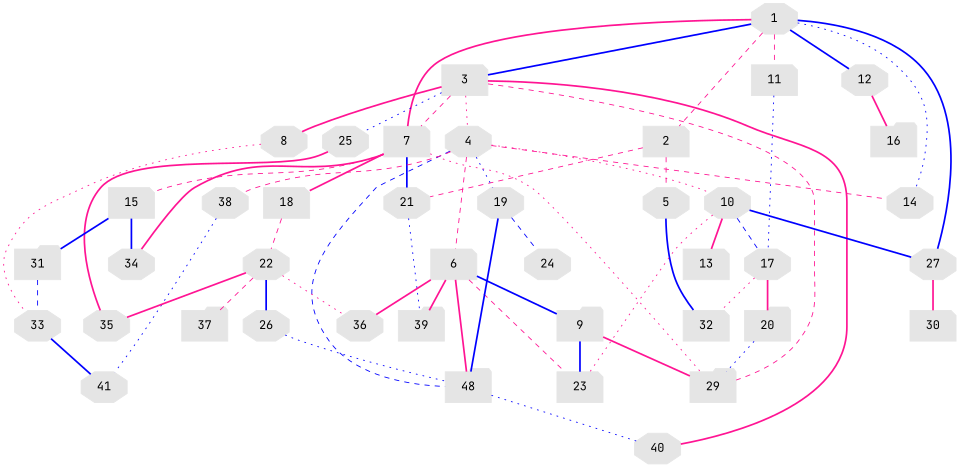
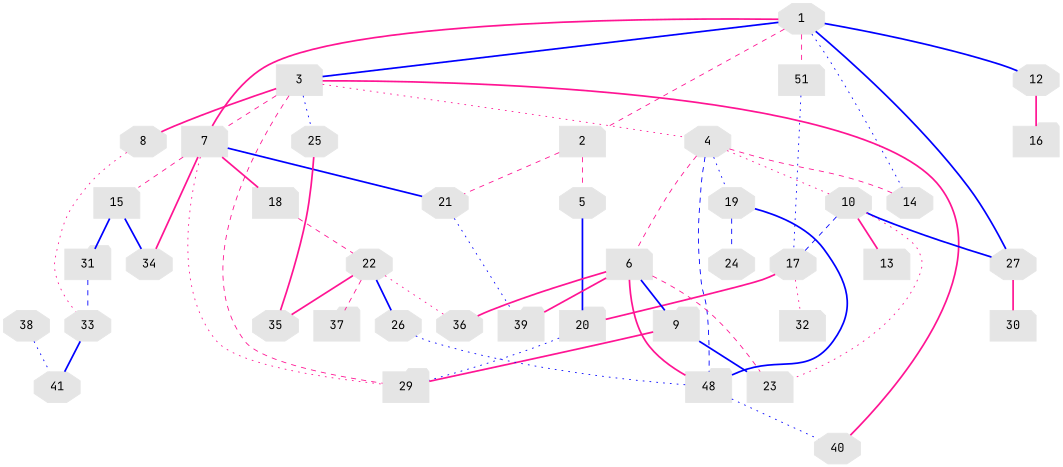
  graph {
    fontname="JetBrains Mono"
    node [color=gray90 fontname="JetBrains Mono" shape=octagon style=filled]
    edge [color=deeppink fontname="JetBrains Mono" style=bold weight=1.0]
    2 [shape=note]
    1
    3 [shape=note]
    7 [shape=note]
-   11 [shape=note]
+   11 [shape=note label=51]
    12
    14
    27
    5
    21
    4
    8
    25
    29 [shape=folder]
    40
    15 [shape=note]
    18 [shape=note]
    34
    17
    16 [shape=folder]
    13 [shape=note]
    32 [shape=note]
    39 [shape=folder]
    6 [shape=note]
    10
    19
    n27 [label=48 shape=folder]
    38
    33
    35
    9 [shape=folder]
    23 [shape=note]
    36
    24
    41
    31 [shape=folder]
    22
    20 [shape=folder]
    30 [shape=note]
    26
    37 [shape=folder]
    2 -- 5 [style=dashed weight=2.0]
    2 -- 21 [style=dashed]
    1 -- 2 [style=dashed]
    1 -- 3 [color=blue]
    1 -- 7
    1 -- 11 [style=dashed]
    1 -- 12 [color=blue]
    1 -- 14 [color=blue style=dotted]
    1 -- 27 [color=blue]
    3 -- 7 [style=dashed]
    3 -- 4 [style=dotted]
    3 -- 8 [weight=2.0]
    3 -- 25 [color=blue style=dotted]
    3 -- 29 [style=dashed]
    3 -- 40
    7 -- 21 [color=blue weight=2.0]
    7 -- 29 [style=dotted]
    7 -- 15 [style=dashed]
    7 -- 18
    7 -- 34
    11 -- 17 [color=blue style=dotted]
    12 -- 16
    27 -- 30
-   5 -- 32 [color=blue]
+   5 -- 20 [color=blue]
    21 -- 39 [color=blue style=dotted]
    4 -- 14 [style=dashed]
    4 -- 6 [style=dashed]
    4 -- 10 [style=dotted]
    4 -- 19 [color=blue style=dotted]
    4 -- n27 [color=blue style=dashed]
-   4 -- 38 [style=dashed]
    8 -- 33 [style=dotted]
    25 -- 35
    15 -- 34 [color=blue]
    15 -- 31 [color=blue]
    18 -- 22 [style=dashed]
    17 -- 32 [style=dotted]
    17 -- 20
    6 -- 39
    6 -- n27
    6 -- 9 [color=blue]
    6 -- 23 [style=dashed]
    6 -- 36 [weight=2.0]
    10 -- 27 [color=blue]
    10 -- 17 [color=blue style=dashed]
    10 -- 13
    10 -- 23 [style=dotted]
    19 -- n27 [color=blue]
    19 -- 24 [color=blue style=dashed]
    n27 -- 40 [color=blue style=dotted]
    38 -- 41 [color=blue style=dotted]
    33 -- 41 [color=blue]
    9 -- 29
    9 -- 23 [color=blue]
    31 -- 33 [color=blue style=dashed weight=2.0]
    22 -- 35
    22 -- 36 [style=dotted]
    22 -- 26 [color=blue]
    22 -- 37 [style=dashed]
    20 -- 29 [color=blue style=dotted]
    26 -- n27 [color=blue style=dotted]
  }
